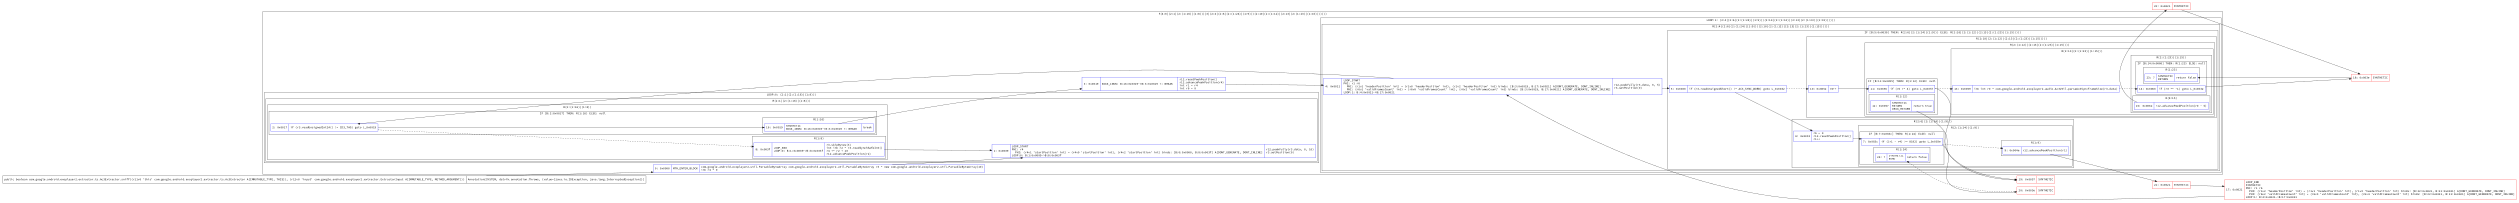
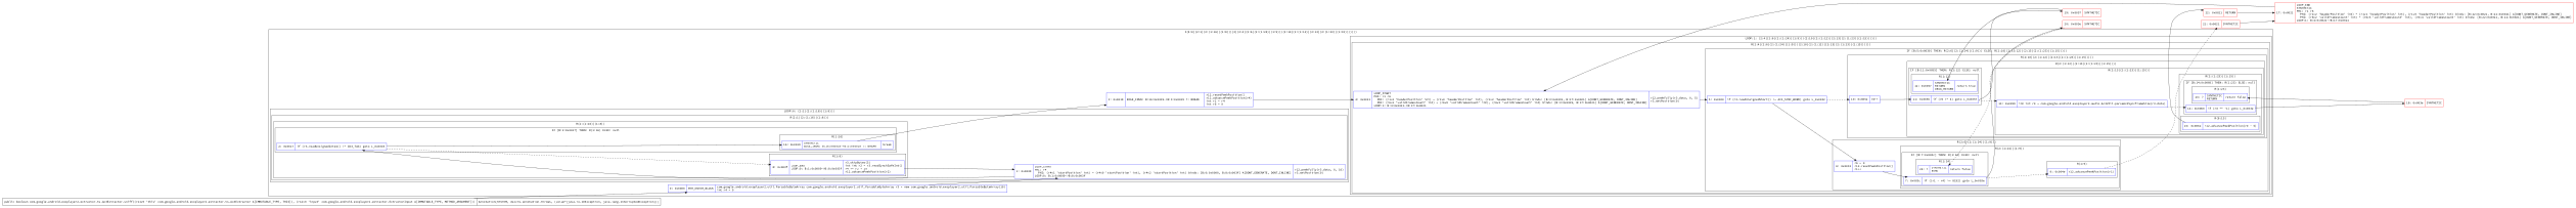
  digraph {
    fontname="Source Code Pro"
    rankdir=LR
    node [color=blue fontname="Source Code Pro" shape=record]
    edge [fontname="Source Code Pro"]
    n1 [label="{16\:\ 0x0019|SYNTHETIC\lEDGE_INSN: B:16:0x0019\-\>B:3:0x0019 ?: BREAK  \l|break\l}"]
    n2 [label="{2\:\ 0x0017|if (r3.readUnsignedInt24() != ID3_TAG) goto L_0x0019\l}"]
    n3 [label="{8\:\ 0x003f|LOOP_END\lLOOP:0: B:1:0x0009\-\>B:8:0x003f\l|r3.skipBytes(3)\lint int r2 = r3.readSynchSafeInt()\lr4 += r2 + 10\lr12.advancePeekPosition(r2)\l}"]
    n4 [label="{1\:\ 0x0009|LOOP_START\lPHI: r4 \l  PHI: (r4v1 'startPosition' int) = (r4v0 'startPosition' int), (r4v2 'startPosition' int) binds: [B:0:0x0000, B:8:0x003f] A[DONT_GENERATE, DONT_INLINE]\lLOOP:0: B:1:0x0009\-\>B:8:0x003f\l|r12.peekFully(r3.data, 0, 10)\lr3.setPosition(0)\l}"]
    n5 [label="{24\:\ ?|SYNTHETIC\lWORD\l|return false\l}"]
    n6 [label="{7\:\ 0x003c|if ((r1 \- r4) \>= 8192) goto L_0x003e\l}"]
    n7 [label="{9\:\ 0x004e|r12.advancePeekPosition(r1)\l}"]
    n8 [label="{6\:\ 0x0032|r6 = 0\lr12.resetPeekPosition()\lr1++\l}"]
    n9 [label="{12\:\ 0x0057|SYNTHETIC\lRETURN\lORIG_RETURN\l|return true\l}"]
    n10 [label="{11\:\ 0x0055|if (r6 \>= 4) goto L_0x0057\l}"]
    n11 [label="{23\:\ ?|SYNTHETIC\lRETURN\l|return false\l}"]
    n12 [label="{14\:\ 0x0060|if (r0 == \-1) goto L_0x003e\l}"]
    n13 [label="{15\:\ 0x0062|r12.advancePeekPosition(r0 \- 5)\l}"]
    n14 [label="{13\:\ 0x0059|int int r0 = com.google.android.exoplayer2.audio.Ac3Util.parseAc3SyncframeSize(r3.data)\l}"]
    n15 [label="{10\:\ 0x0052|r6++\l}"]
    n16 [label="{5\:\ 0x0030|if (r3.readUnsignedShort() != AC3_SYNC_WORD) goto L_0x0032\l}"]
    n17 [label="{4\:\ 0x0021|LOOP_START\lPHI: r1 r6 \l  PHI: (r1v1 'headerPosition' int) = (r1v0 'headerPosition' int), (r1v2 'headerPosition' int) binds: [B:3:0x0019, B:17:0x0021] A[DONT_GENERATE, DONT_INLINE]\l  PHI: (r6v1 'validFramesCount' int) = (r6v0 'validFramesCount' int), (r6v2 'validFramesCount' int) binds: [B:3:0x0019, B:17:0x0021] A[DONT_GENERATE, DONT_INLINE]\lLOOP:1: B:4:0x0021\-\>B:17:0x0021\l|r12.peekFully(r3.data, 0, 5)\lr3.setPosition(0)\l}"]
    n18 [label="{0\:\ 0x0000|MTH_ENTER_BLOCK\l|com.google.android.exoplayer2.util.ParsableByteArray com.google.android.exoplayer2.util.ParsableByteArray r3 = new com.google.android.exoplayer2.util.ParsableByteArray(10)\lint r4 = 0\l}"]
    n19 [label="{3\:\ 0x0019|EDGE_INSN: B:16:0x0019\-\>B:3:0x0019 ?: BREAK  \l|r12.resetPeekPosition()\lr12.advancePeekPosition(r4)\lint r1 = r4\lint r6 = 0\l}"]
    n20 [color=red label="{20\:\ 0x003e|SYNTHETIC\l}"]
    n21 [color=red label="{21\:\ 0x0021|SYNTHETIC\l}"]
    n22 [color=red label="{19\:\ 0x0057|SYNTHETIC\l}"]
    n23 [color=red label="{18\:\ 0x003e|SYNTHETIC\l}"]
-   n24 [color=red label="{22\:\ 0x0021|SYNTHETIC\l}"]
+   n24 [color=red label="{22\:\ 0x0021|RETURN\l}"]
    n25 [color=red label="{17\:\ 0x0021|LOOP_END\lSYNTHETIC\lPHI: r1 r6 \l  PHI: (r1v2 'headerPosition' int) = (r1v1 'headerPosition' int), (r1v3 'headerPosition' int) binds: [B:22:0x0021, B:21:0x0021] A[DONT_GENERATE, DONT_INLINE]\l  PHI: (r6v2 'validFramesCount' int) = (r6v3 'validFramesCount' int), (r6v4 'validFramesCount' int) binds: [B:22:0x0021, B:21:0x0021] A[DONT_GENERATE, DONT_INLINE]\lLOOP:1: B:4:0x0021\-\>B:17:0x0021\l}"]
    n26 [label="{public boolean com.google.android.exoplayer2.extractor.ts.Ac3Extractor.sniff((r11v0 'this' com.google.android.exoplayer2.extractor.ts.Ac3Extractor A[IMMUTABLE_TYPE, THIS]), (r12v0 'input' com.google.android.exoplayer2.extractor.ExtractorInput A[IMMUTABLE_TYPE, METHOD_ARGUMENT]))  | Annotation[SYSTEM, dalvik.annotation.Throws, \{value=[java.io.IOException, java.lang.InterruptedException]\}]\l}" color=""]
    subgraph cluster_1 {
      label="R(4:0|(2:1|(2:(1:16)|(1:8)))|3|(2:4|(2:6|(2:(1:24)|(1:9)))(2:10|(2:(1:12)|(2:13|(2:(1:23)|(1:15)))))))"
      n18
      n19
      subgraph cluster_2 {
        label="LOOP:0: (2:1|(2:(1:16)|(1:8)))"
        subgraph cluster_3 {
          label="R(2:1|(2:(1:16)|(1:8)))"
          n4
          subgraph cluster_4 {
            label="R(2:(1:16)|(1:8))"
            subgraph cluster_5 {
              label="IF [B:2:0x0017] THEN: R(1:16) ELSE: null"
              n2
              subgraph cluster_6 {
                label="R(1:16)"
                n1
              }
            }
            subgraph cluster_7 {
              label="R(1:8)"
              n3
            }
          }
        }
      }
      subgraph cluster_8 {
        label="LOOP:1: (2:4|(2:6|(2:(1:24)|(1:9)))(2:10|(2:(1:12)|(2:13|(2:(1:23)|(1:15))))))"
        subgraph cluster_9 {
          label="R(2:4|(2:6|(2:(1:24)|(1:9)))(2:10|(2:(1:12)|(2:13|(2:(1:23)|(1:15))))))"
          n17
          subgraph cluster_10 {
            label="IF [B:5:0x0030] THEN: R(2:6|(2:(1:24)|(1:9))) ELSE: R(2:10|(2:(1:12)|(2:13|(2:(1:23)|(1:15)))))"
            n16
            subgraph cluster_11 {
              label="R(2:6|(2:(1:24)|(1:9)))"
              n8
              subgraph cluster_12 {
                label="R(2:(1:24)|(1:9))"
                subgraph cluster_13 {
                  label="IF [B:7:0x003c] THEN: R(1:24) ELSE: null"
                  n6
                  subgraph cluster_14 {
                    label="R(1:24)"
                    n5
                  }
                }
                subgraph cluster_15 {
                  label="R(1:9)"
                  n7
                }
              }
            }
            subgraph cluster_16 {
              label="R(2:10|(2:(1:12)|(2:13|(2:(1:23)|(1:15)))))"
              n15
              subgraph cluster_17 {
                label="R(2:(1:12)|(2:13|(2:(1:23)|(1:15))))"
                subgraph cluster_18 {
                  label="IF [B:11:0x0055] THEN: R(1:12) ELSE: null"
                  n10
                  subgraph cluster_19 {
                    label="R(1:12)"
                    n9
                  }
                }
                subgraph cluster_20 {
                  label="R(2:13|(2:(1:23)|(1:15)))"
                  n14
                  subgraph cluster_21 {
                    label="R(2:(1:23)|(1:15))"
                    subgraph cluster_22 {
                      label="IF [B:14:0x0060] THEN: R(1:23) ELSE: null"
                      n12
                      subgraph cluster_23 {
                        label="R(1:23)"
                        n11
                      }
                    }
                    subgraph cluster_24 {
                      label="R(8:15)"
                      n13
                    }
                  }
                }
              }
            }
          }
        }
      }
    }
    n1 -> n19
    n2 -> n1
    n2 -> n3 [style=dashed]
    n3 -> n4
-   n17 -> n2
+   n4 -> n2
    n6 -> n7 [style=dashed]
    n6 -> n20
-   n7 -> n21
+   n7 -> n21 [style=dashed]
    n8 -> n6
    n10 -> n14 [style=dashed]
    n10 -> n22
    n12 -> n23
    n13 -> n24
    n14 -> n12 [style=dashed]
    n15 -> n10
    n16 -> n8
    n16 -> n15 [style=dashed]
    n17 -> n16
    n18 -> n4
    n19 -> n17
    n20 -> n5 [style=dashed]
    n21 -> n25
-   n9 -> n22
+   n22 -> n9
    n23 -> n11
-   n24 -> n23
+   n24 -> n25
    n25 -> n17
    n26 -> n18
  }
